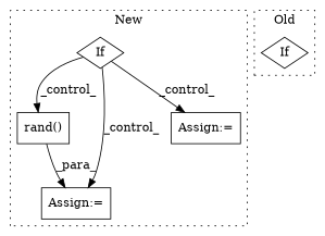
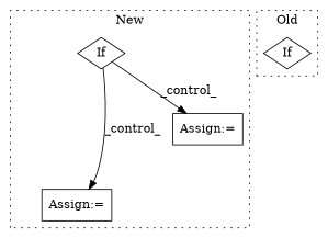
  digraph {
    node [a=68 l=3 shape=box]
-   n1 [a=75 l="11,21" label="rand()" s="1822,1850"]
    n2 [label="Assign:=" s=1819]
    n3 [a=96 l=0 label=If s=1395 shape=diamond]
    n4 [label="Assign:=" s=1984]
    n5 [a=96 l=0 label=If s=1387 shape=diamond]
    subgraph cluster_1 {
      label=New
      style=dotted
-     n1
      n2
      n3
      n4
    }
    subgraph cluster_2 {
      label=Old
      style=dotted
      n5
    }
-   n1 -> n2 [label=_para_]
-   n3 -> n1 [label=_control_]
    n3 -> n2 [label=_control_]
    n3 -> n4 [label=_control_]
  }
